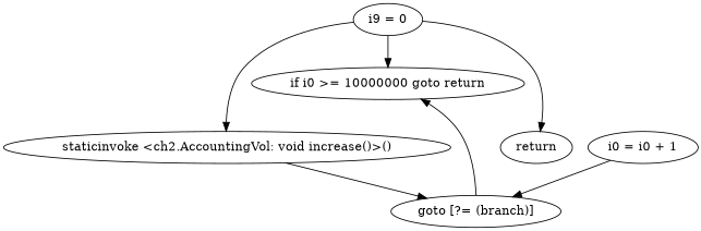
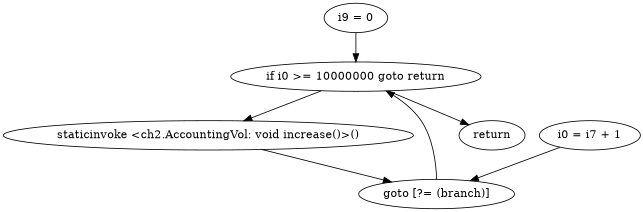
  digraph {
    n1 [label="i9 = 0"]
    "if i0 >= 10000000 goto return"
    "staticinvoke <ch2.AccountingVol: void increase()>()"
    return
    "goto [?= (branch)]"
-   "i0 = i0 + 1"
+   "i0 = i0 + 1" [label="i0 = i7 + 1"]
    n1 -> "if i0 >= 10000000 goto return"
-   n1 -> "staticinvoke <ch2.AccountingVol: void increase()>()"
-   n1 -> return
+   "if i0 >= 10000000 goto return" -> "staticinvoke <ch2.AccountingVol: void increase()>()"
+   "if i0 >= 10000000 goto return" -> return
    "staticinvoke <ch2.AccountingVol: void increase()>()" -> "goto [?= (branch)]"
    "goto [?= (branch)]" -> "if i0 >= 10000000 goto return"
    "i0 = i0 + 1" -> "goto [?= (branch)]"
  }
